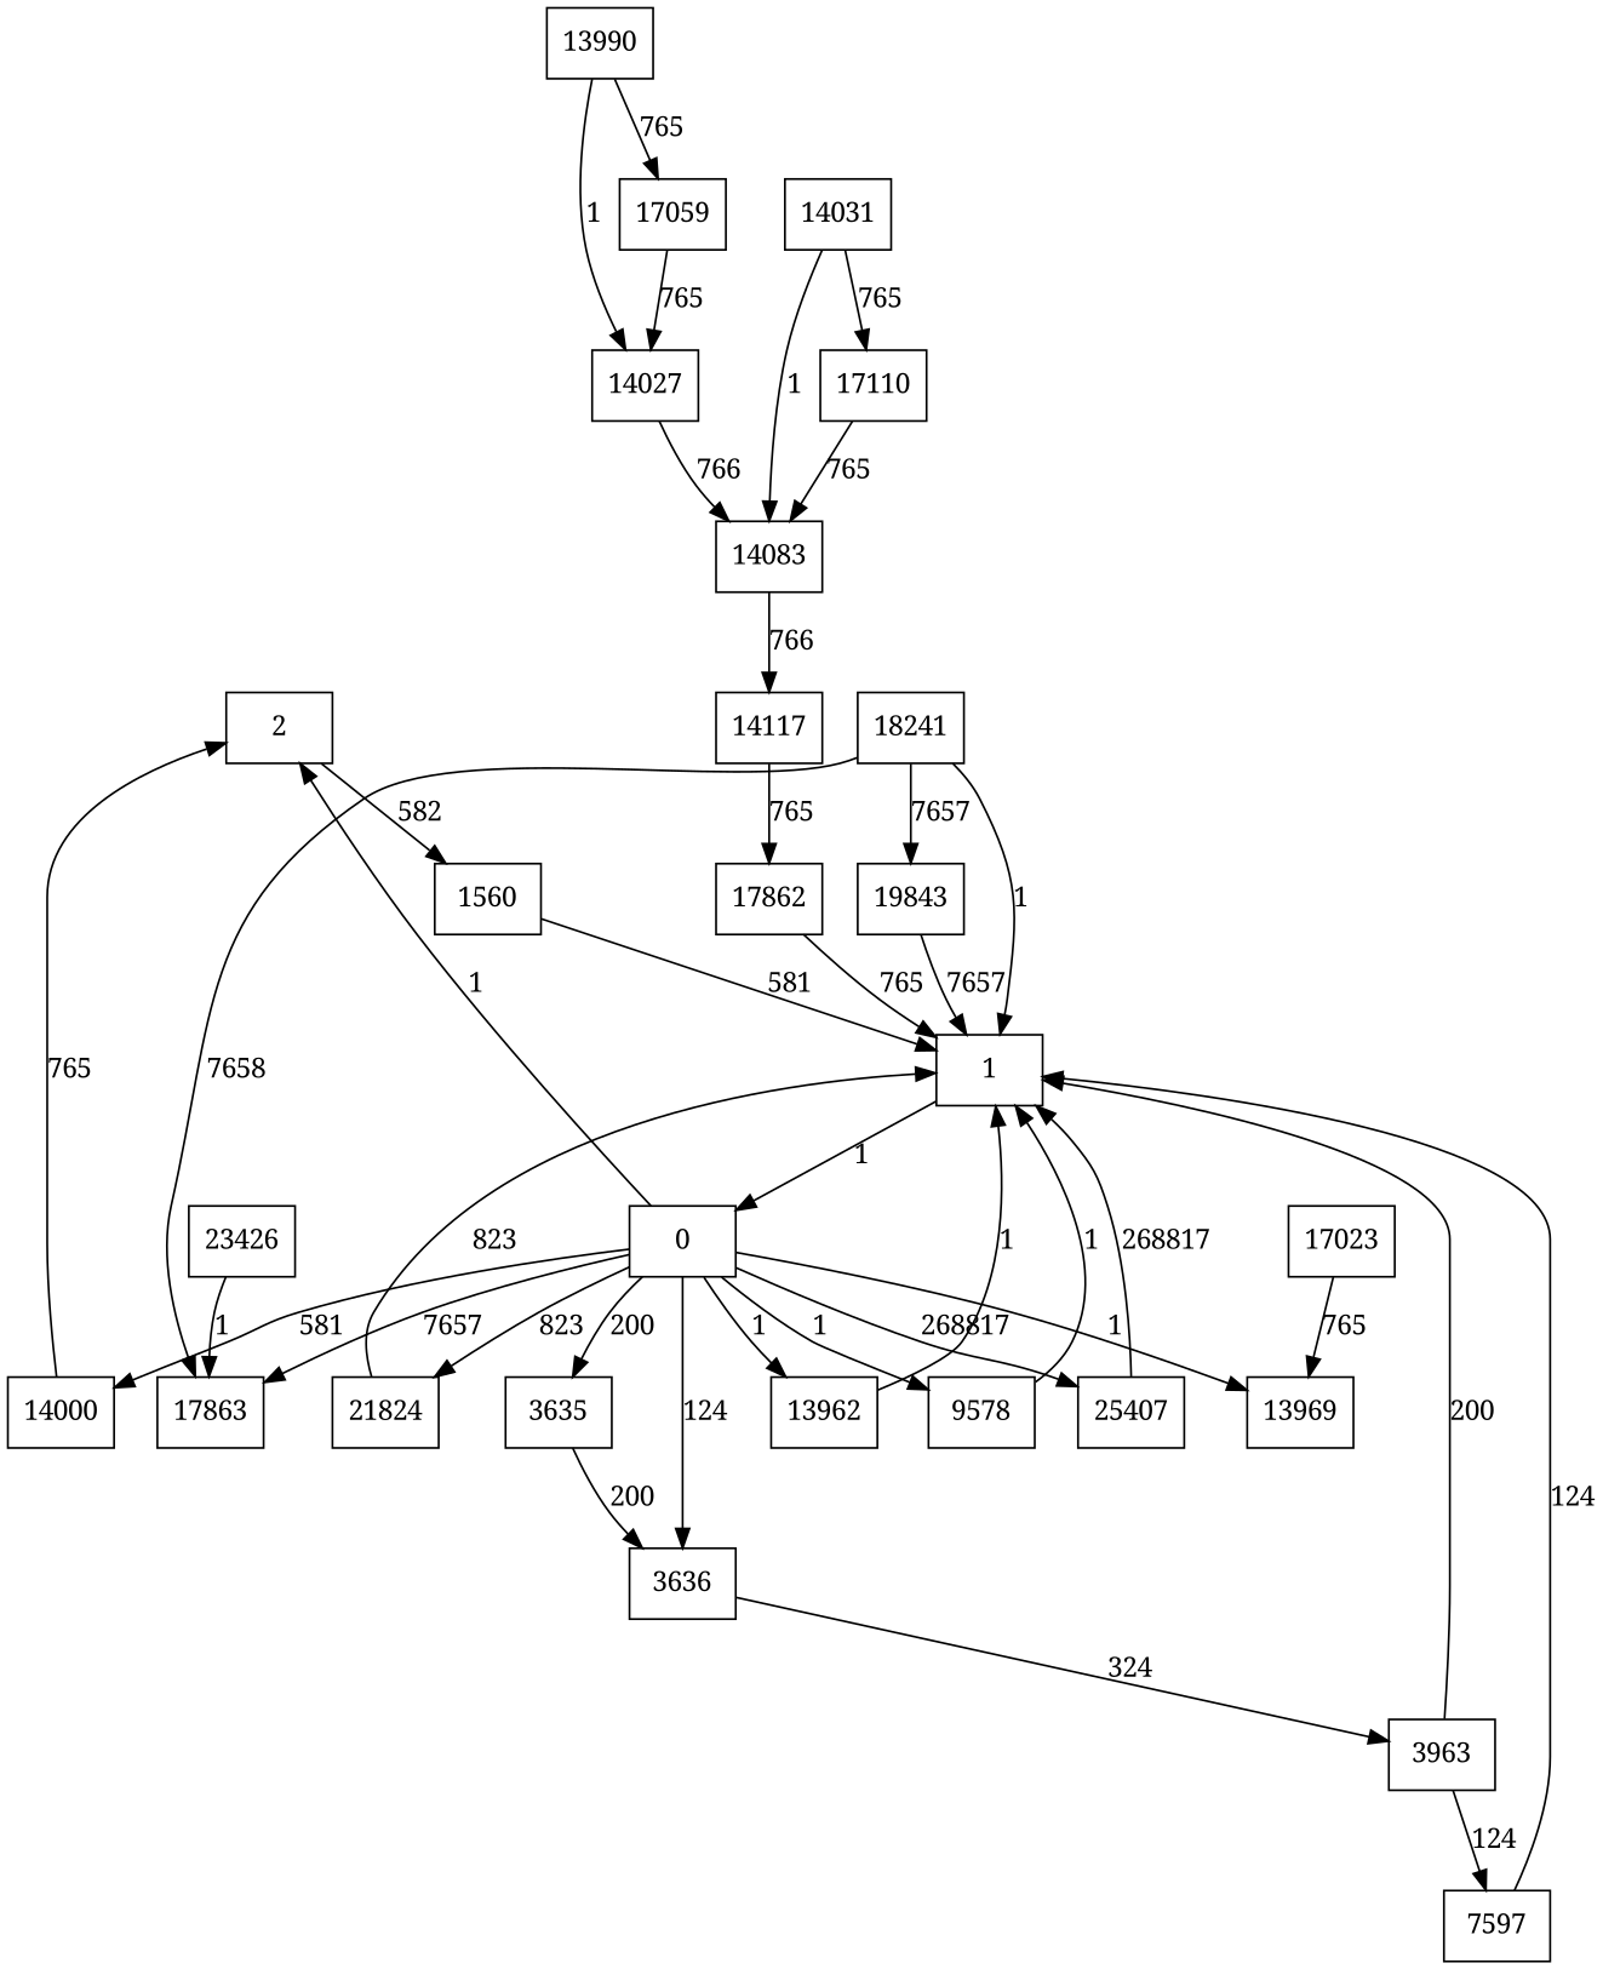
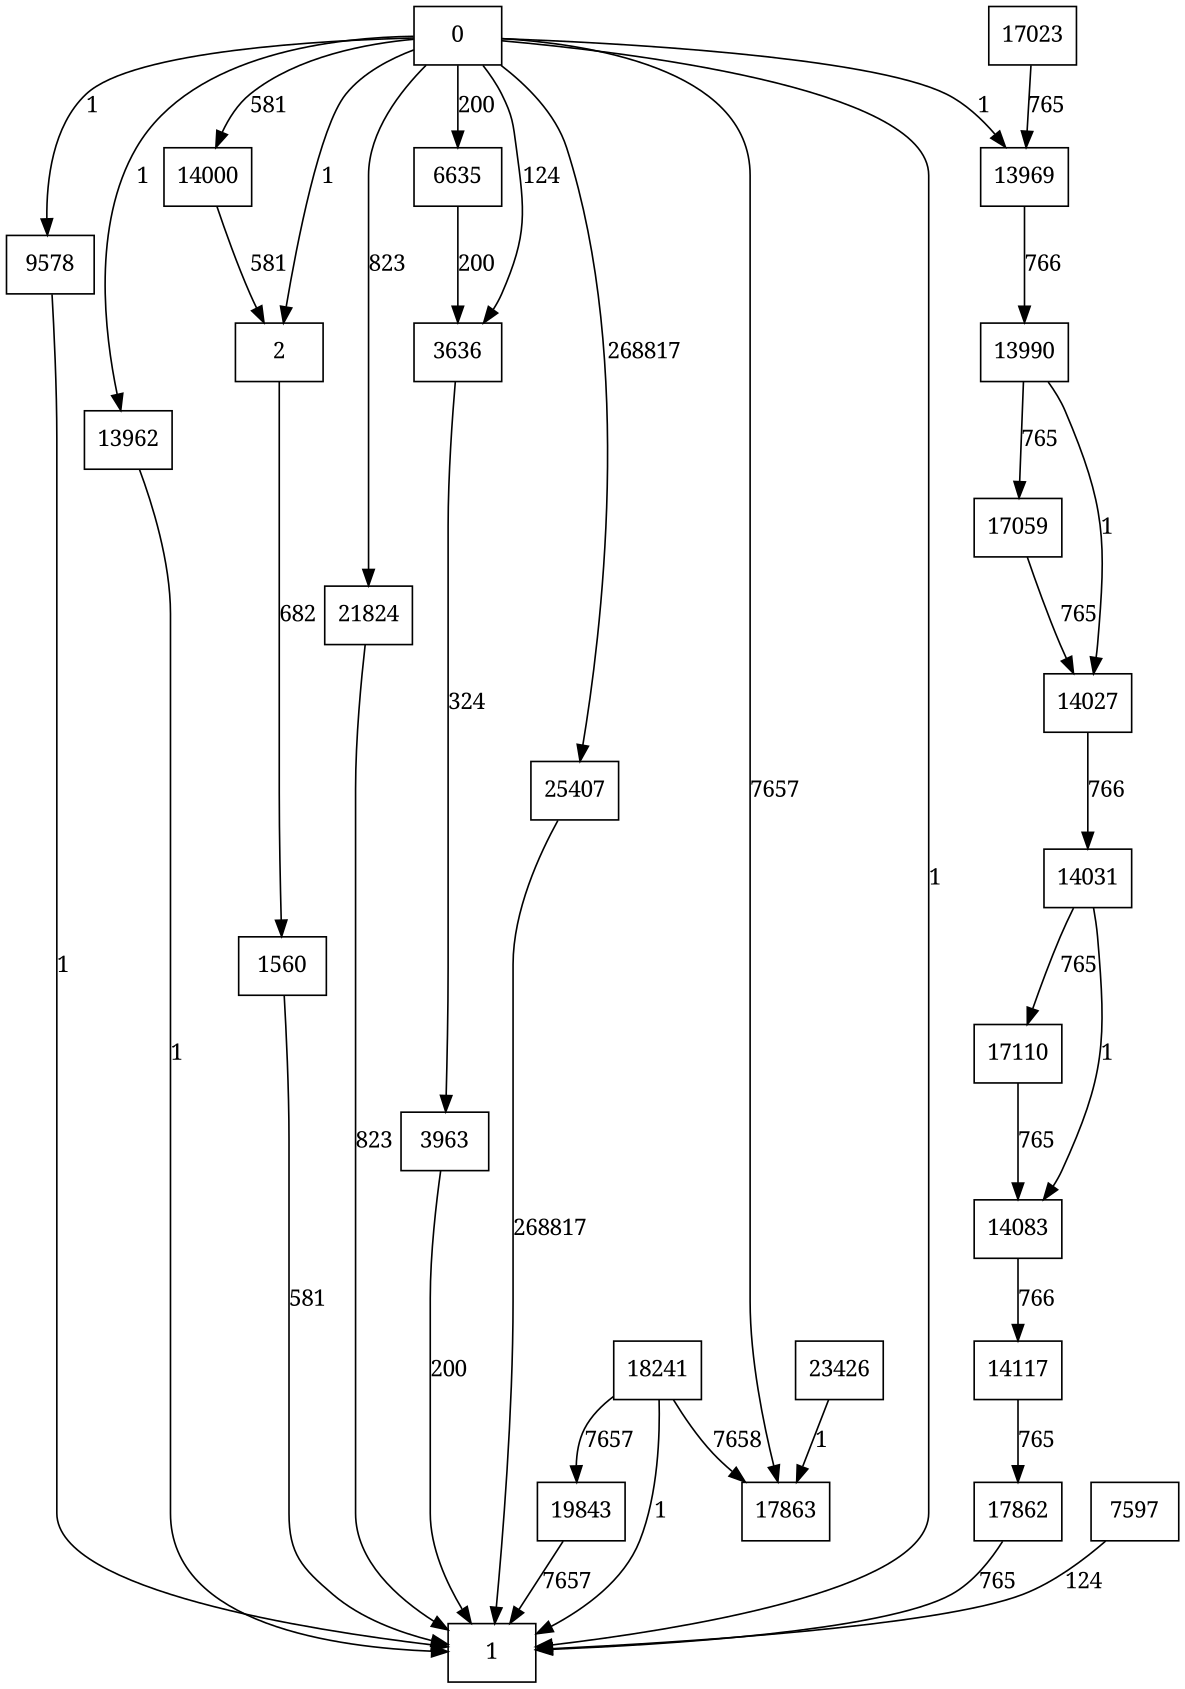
  digraph {
    fontname="Noto Serif"
    rankdir=TB
    node [fontname="Noto Serif" shape=rectangle]
    edge [fontname="Noto Serif"]
    2
    1560
    1
-   3635
+   3635 [label=6635]
    3636
    3963
    7597
    9578
    n9 [label=14000]
    13962
    13969
    13990
    14027
    17059
    14031
    14083
    17110
    14117
    17862
    17023
    18241
    17863
    19843
    21824
    23426
    25407
    0
-   2 -> 1560 [label=582]
+   2 -> 1560 [label=682]
    1560 -> 1 [label=581]
    3635 -> 3636 [label=200]
    3636 -> 3963 [label=324]
    3963 -> 1 [label=200]
-   3963 -> 7597 [label=124]
    7597 -> 1 [label=124]
    9578 -> 1 [label=1]
-   n9 -> 2 [label=765]
+   n9 -> 2 [label=581]
    13962 -> 1 [label=1]
+   13969 -> 13990 [label=766]
    13990 -> 14027 [label=1]
    13990 -> 17059 [label=765]
-   14027 -> 14083 [label=766]
+   14027 -> 14031 [label=766]
    17059 -> 14027 [label=765]
    14031 -> 14083 [label=1]
    14031 -> 17110 [label=765]
    14083 -> 14117 [label=766]
    17110 -> 14083 [label=765]
    14117 -> 17862 [label=765]
    17862 -> 1 [label=765]
    17023 -> 13969 [label=765]
    18241 -> 1 [label=1]
    18241 -> 17863 [label=7658]
    18241 -> 19843 [label=7657]
    19843 -> 1 [label=7657]
    21824 -> 1 [label=823]
    23426 -> 17863 [label=1]
    25407 -> 1 [label=268817]
    0 -> 2 [label=1]
-   1 -> 0 [label=1]
+   0 -> 1 [label=1]
    0 -> 3635 [label=200]
    0 -> 3636 [label=124]
    0 -> 9578 [label=1]
    0 -> n9 [label=581]
    0 -> 13962 [label=1]
    0 -> 13969 [label=1]
    0 -> 17863 [label=7657]
    0 -> 21824 [label=823]
    0 -> 25407 [label=268817]
  }
